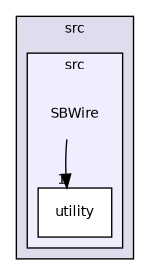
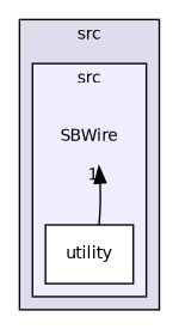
  digraph {
    compound=true
    node [fontname=Helvetica fontsize=10]
    n1 [label=SBWire shape=plaintext]
    n2 [color=black fillcolor=white label=utility shape=box style=filled]
    subgraph cluster_1 {
      bgcolor="#ddddee"
      fontname=Helvetica
      fontsize=10
      label=src
      pencolor=black
      subgraph cluster_2 {
        bgcolor="#eeeeff"
        fontname=Helvetica
        fontsize=10
        pencolor=black
        n1
        n2
      }
    }
-   n1 -> n2 [headlabel=1 labeldistance=1.5 labelfontname=Helvetica labelfontsize=10]
+   n2 -> n1 [headlabel=1 labeldistance=1.5 labelfontname=Helvetica labelfontsize=10]
  }
